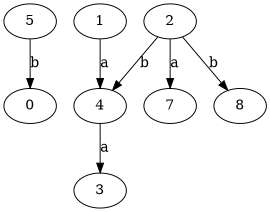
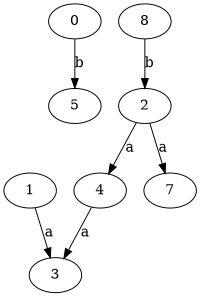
  strict digraph {
    0
    5
    1
    4
    3
    2
    7
    8
-   5 -> 0 [label=b]
-   1 -> 4 [label=a]
+   0 -> 5 [label=b]
+   1 -> 3 [label=a]
    4 -> 3 [label=a]
-   2 -> 4 [label=b]
+   2 -> 4 [label=a]
    2 -> 7 [label=a]
-   2 -> 8 [label=b]
+   8 -> 2 [label=b]
  }
